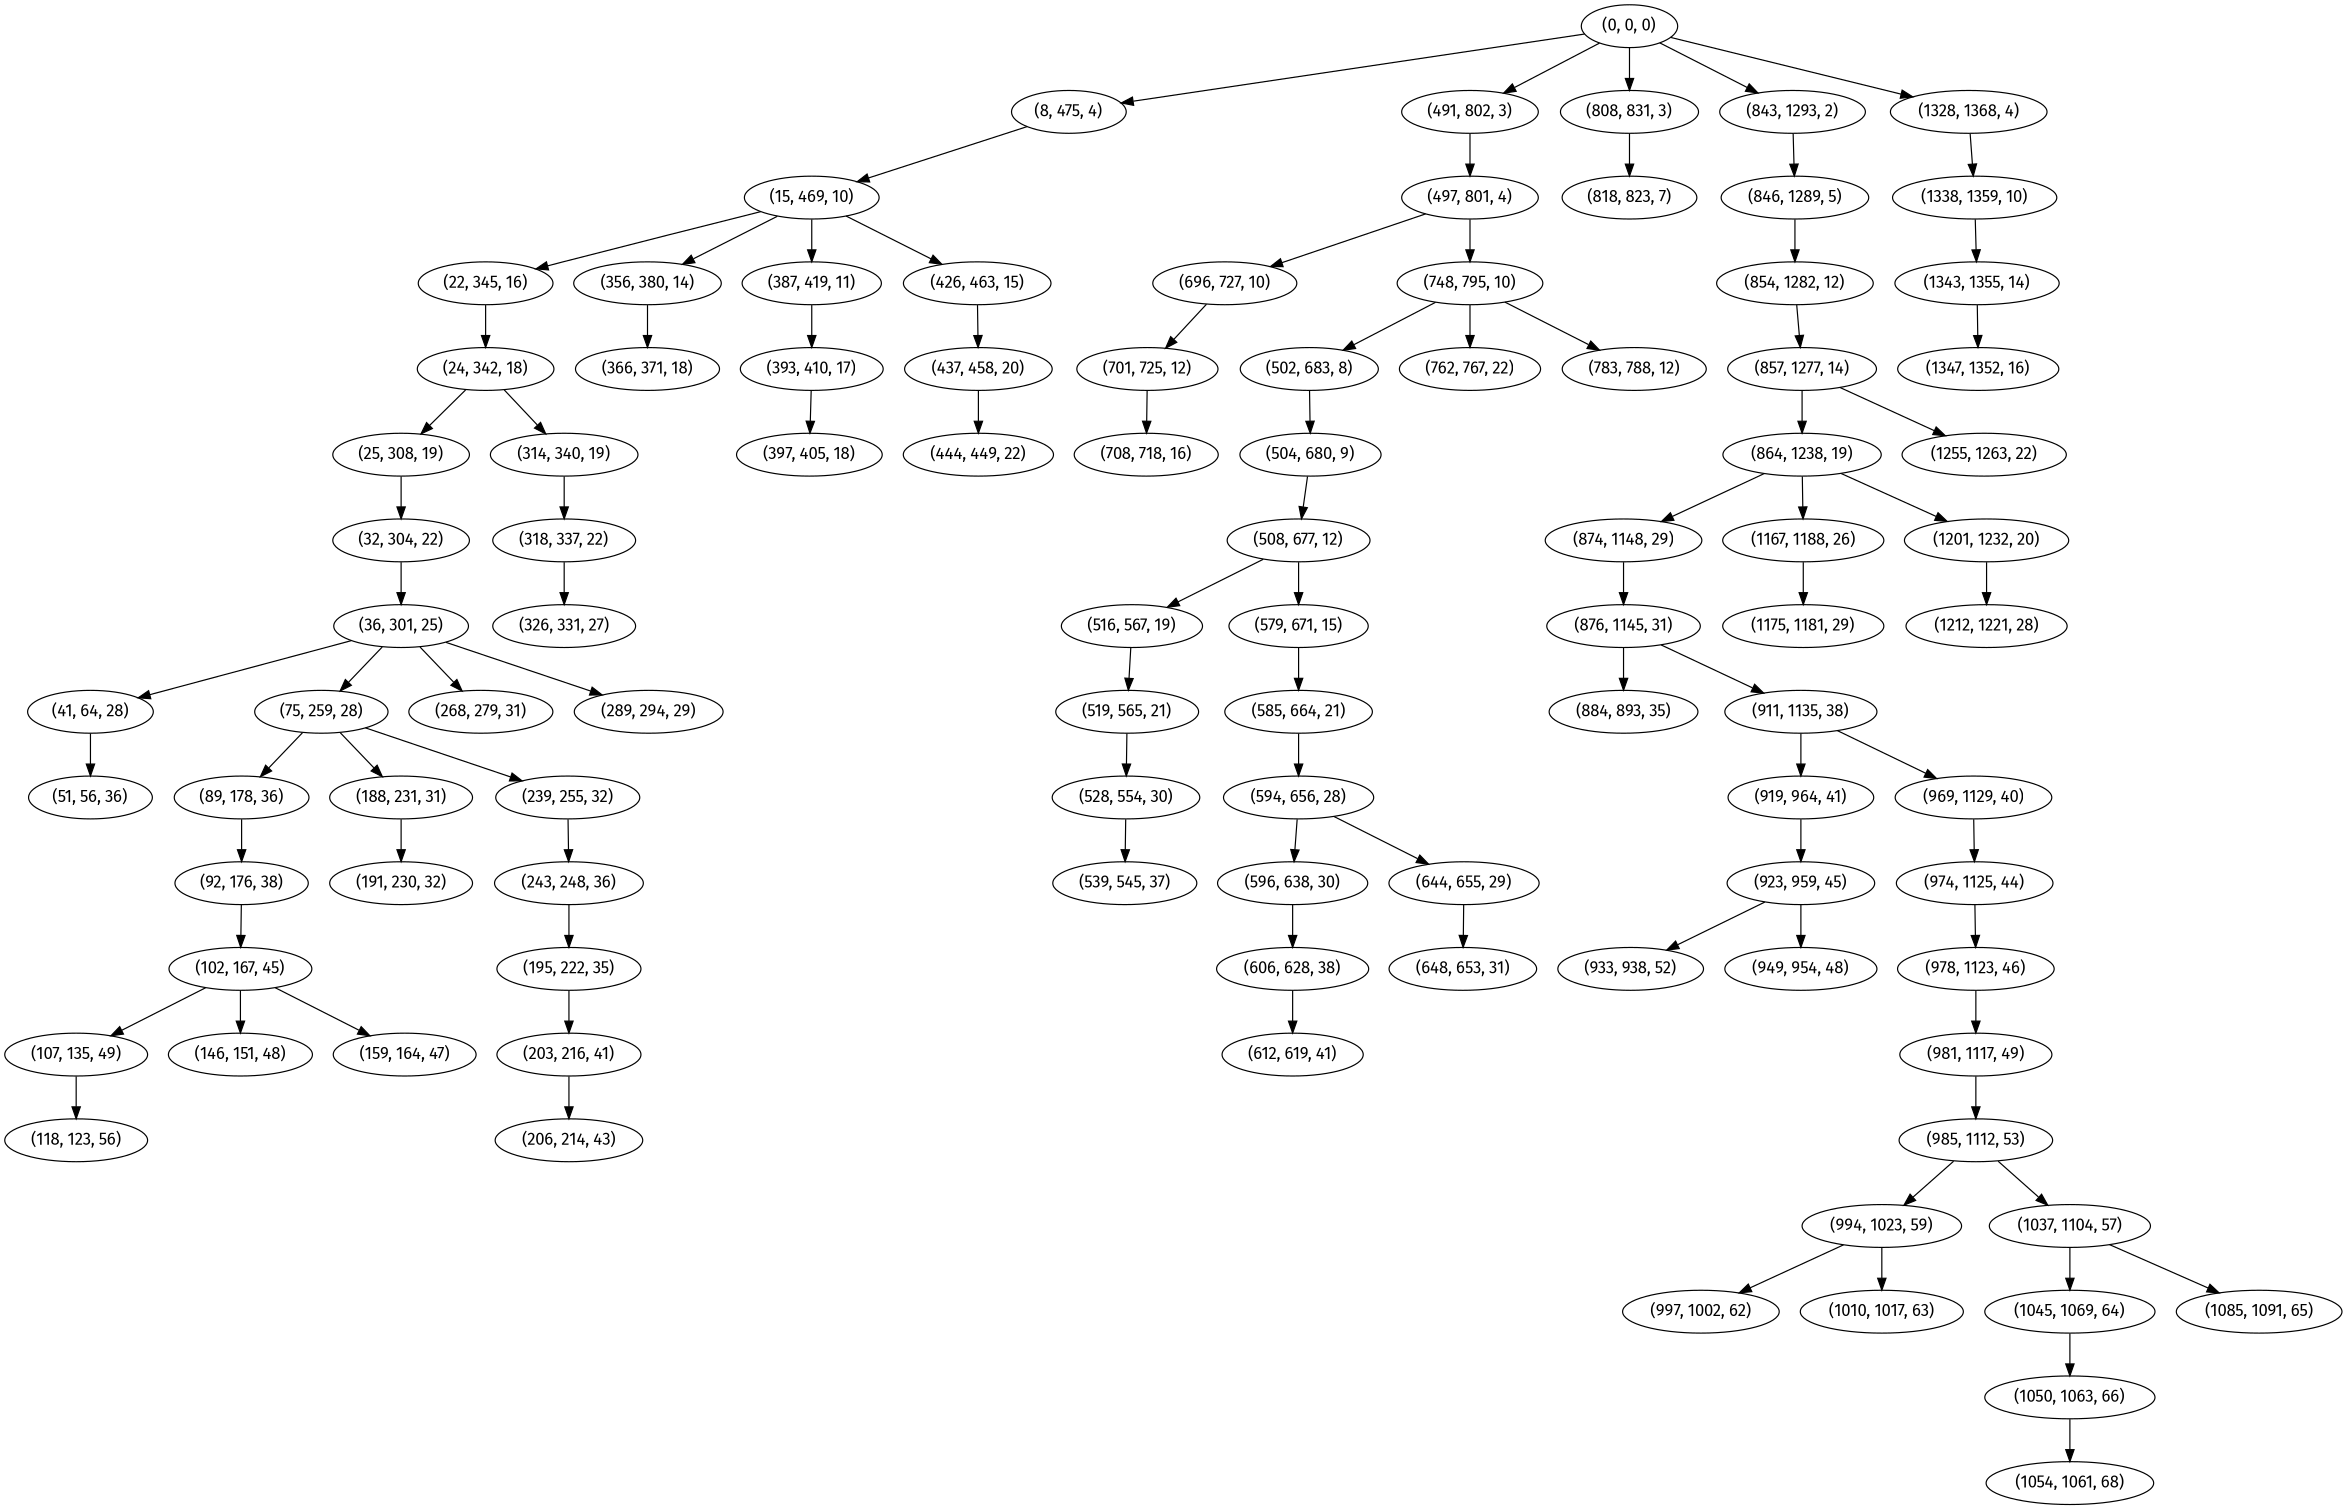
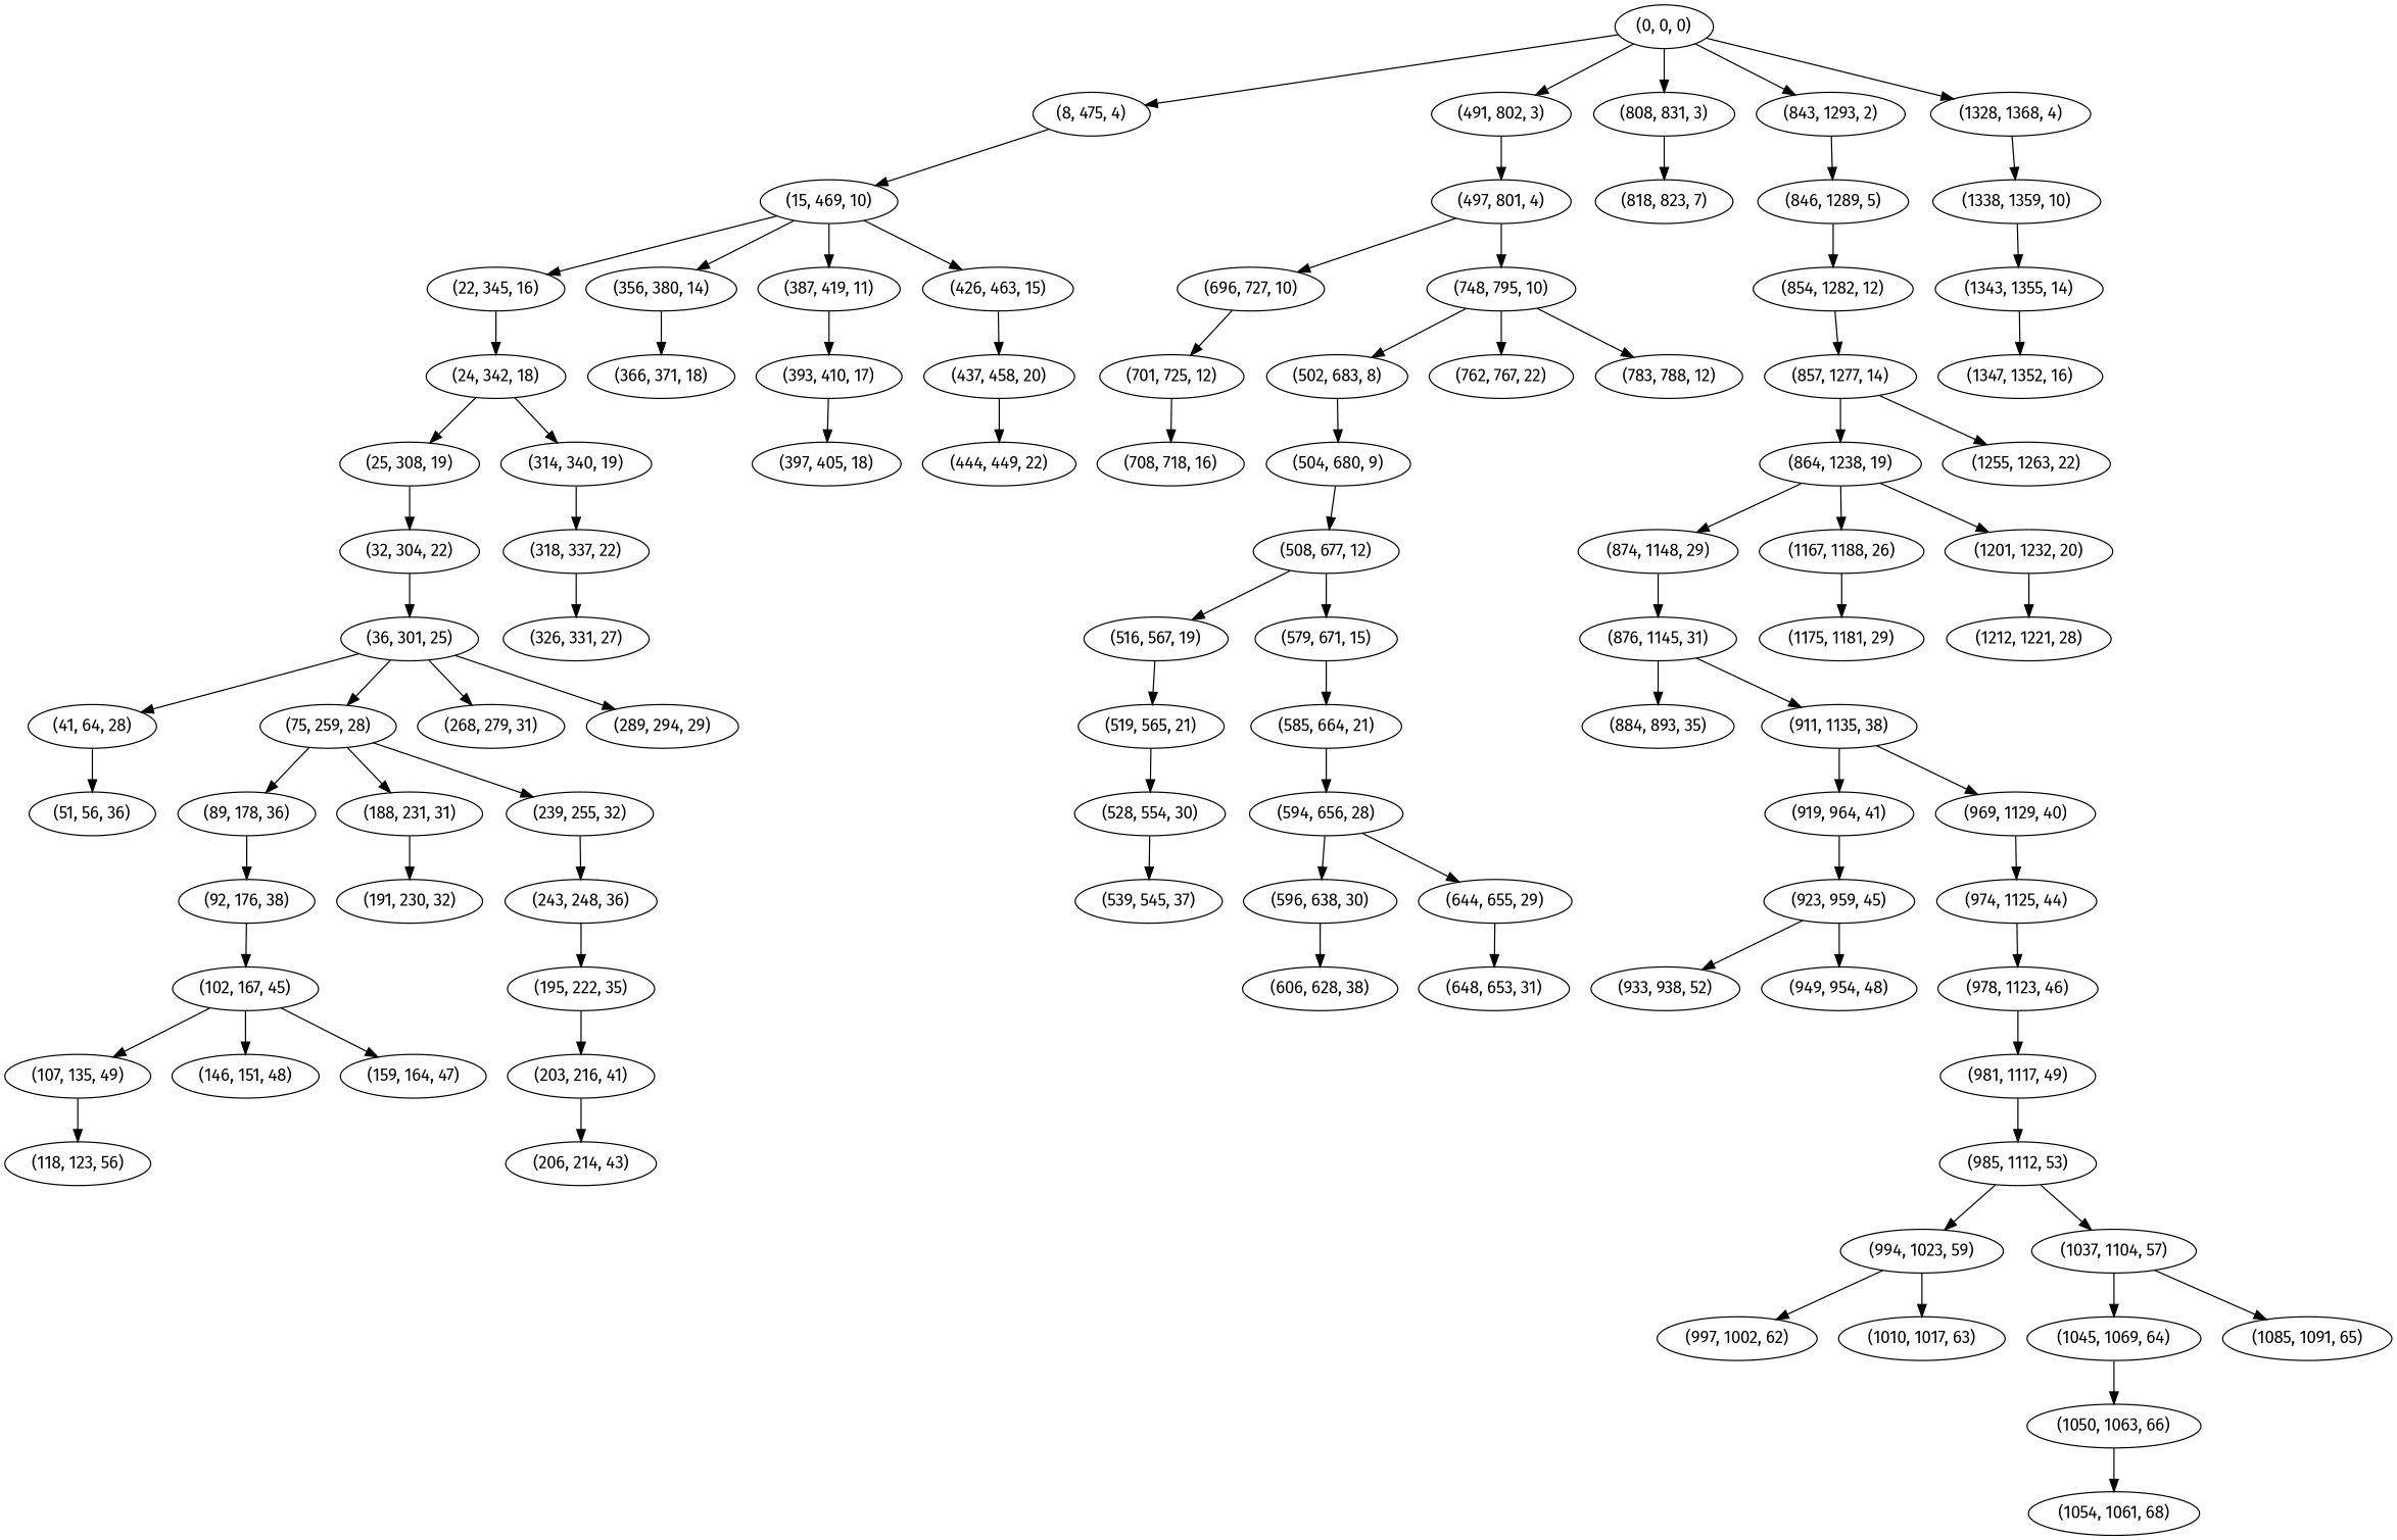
  digraph {
    fontname="Fira Sans"
    node [fontname="Fira Sans"]
    edge [fontname="Fira Sans"]
    "(0, 0, 0)"
    "(8, 475, 4)"
    "(491, 802, 3)"
    "(808, 831, 3)"
    "(843, 1293, 2)"
    "(1328, 1368, 4)"
    "(15, 469, 10)"
    "(497, 801, 4)"
    "(818, 823, 7)"
    "(846, 1289, 5)"
    "(1338, 1359, 10)"
    "(22, 345, 16)"
    "(356, 380, 14)"
    "(387, 419, 11)"
    "(426, 463, 15)"
    "(24, 342, 18)"
    "(366, 371, 18)"
    "(393, 410, 17)"
    "(437, 458, 20)"
    "(25, 308, 19)"
    "(314, 340, 19)"
    "(32, 304, 22)"
    "(318, 337, 22)"
    "(36, 301, 25)"
    "(41, 64, 28)"
    "(75, 259, 28)"
    "(268, 279, 31)"
    "(289, 294, 29)"
    "(51, 56, 36)"
    "(89, 178, 36)"
    "(188, 231, 31)"
    "(239, 255, 32)"
    "(92, 176, 38)"
    "(191, 230, 32)"
    "(243, 248, 36)"
    "(102, 167, 45)"
    "(107, 135, 49)"
    "(146, 151, 48)"
    "(159, 164, 47)"
    "(118, 123, 56)"
    "(195, 222, 35)"
    "(203, 216, 41)"
    "(206, 214, 43)"
    "(326, 331, 27)"
    "(397, 405, 18)"
    "(444, 449, 22)"
    "(696, 727, 10)"
    "(748, 795, 10)"
    "(502, 683, 8)"
    "(504, 680, 9)"
    "(701, 725, 12)"
    "(762, 767, 22)"
    "(783, 788, 12)"
    "(508, 677, 12)"
    "(516, 567, 19)"
    "(579, 671, 15)"
    "(519, 565, 21)"
    "(585, 664, 21)"
    "(528, 554, 30)"
    "(539, 545, 37)"
    "(594, 656, 28)"
    "(596, 638, 30)"
    "(644, 655, 29)"
    "(606, 628, 38)"
    "(648, 653, 31)"
-   "(612, 619, 41)"
    "(708, 718, 16)"
    "(854, 1282, 12)"
    "(857, 1277, 14)"
    "(864, 1238, 19)"
    "(1255, 1263, 22)"
    "(874, 1148, 29)"
    "(1167, 1188, 26)"
    "(1201, 1232, 20)"
    "(876, 1145, 31)"
    "(1175, 1181, 29)"
    "(1212, 1221, 28)"
    "(884, 893, 35)"
    "(911, 1135, 38)"
    "(919, 964, 41)"
    "(969, 1129, 40)"
    "(923, 959, 45)"
    "(974, 1125, 44)"
    "(933, 938, 52)"
    "(949, 954, 48)"
    "(978, 1123, 46)"
    "(981, 1117, 49)"
    "(985, 1112, 53)"
    "(994, 1023, 59)"
    "(1037, 1104, 57)"
    "(997, 1002, 62)"
    "(1010, 1017, 63)"
    "(1045, 1069, 64)"
    "(1085, 1091, 65)"
    "(1050, 1063, 66)"
    "(1054, 1061, 68)"
    "(1343, 1355, 14)"
    "(1347, 1352, 16)"
    "(0, 0, 0)" -> "(8, 475, 4)"
    "(0, 0, 0)" -> "(491, 802, 3)"
    "(0, 0, 0)" -> "(808, 831, 3)"
    "(0, 0, 0)" -> "(843, 1293, 2)"
    "(0, 0, 0)" -> "(1328, 1368, 4)"
    "(8, 475, 4)" -> "(15, 469, 10)"
    "(491, 802, 3)" -> "(497, 801, 4)"
    "(808, 831, 3)" -> "(818, 823, 7)"
    "(843, 1293, 2)" -> "(846, 1289, 5)"
    "(1328, 1368, 4)" -> "(1338, 1359, 10)"
    "(15, 469, 10)" -> "(22, 345, 16)"
    "(15, 469, 10)" -> "(356, 380, 14)"
    "(15, 469, 10)" -> "(387, 419, 11)"
    "(15, 469, 10)" -> "(426, 463, 15)"
    "(497, 801, 4)" -> "(696, 727, 10)"
    "(497, 801, 4)" -> "(748, 795, 10)"
    "(846, 1289, 5)" -> "(854, 1282, 12)"
    "(1338, 1359, 10)" -> "(1343, 1355, 14)"
    "(22, 345, 16)" -> "(24, 342, 18)"
    "(356, 380, 14)" -> "(366, 371, 18)"
    "(387, 419, 11)" -> "(393, 410, 17)"
    "(426, 463, 15)" -> "(437, 458, 20)"
    "(24, 342, 18)" -> "(25, 308, 19)"
    "(24, 342, 18)" -> "(314, 340, 19)"
    "(393, 410, 17)" -> "(397, 405, 18)"
    "(437, 458, 20)" -> "(444, 449, 22)"
    "(25, 308, 19)" -> "(32, 304, 22)"
    "(314, 340, 19)" -> "(318, 337, 22)"
    "(32, 304, 22)" -> "(36, 301, 25)"
    "(318, 337, 22)" -> "(326, 331, 27)"
    "(36, 301, 25)" -> "(41, 64, 28)"
    "(36, 301, 25)" -> "(75, 259, 28)"
    "(36, 301, 25)" -> "(268, 279, 31)"
    "(36, 301, 25)" -> "(289, 294, 29)"
    "(41, 64, 28)" -> "(51, 56, 36)"
    "(75, 259, 28)" -> "(89, 178, 36)"
    "(75, 259, 28)" -> "(188, 231, 31)"
    "(75, 259, 28)" -> "(239, 255, 32)"
    "(89, 178, 36)" -> "(92, 176, 38)"
    "(188, 231, 31)" -> "(191, 230, 32)"
    "(239, 255, 32)" -> "(243, 248, 36)"
    "(92, 176, 38)" -> "(102, 167, 45)"
    "(243, 248, 36)" -> "(195, 222, 35)"
    "(102, 167, 45)" -> "(107, 135, 49)"
    "(102, 167, 45)" -> "(146, 151, 48)"
    "(102, 167, 45)" -> "(159, 164, 47)"
    "(107, 135, 49)" -> "(118, 123, 56)"
    "(195, 222, 35)" -> "(203, 216, 41)"
    "(203, 216, 41)" -> "(206, 214, 43)"
    "(696, 727, 10)" -> "(701, 725, 12)"
    "(748, 795, 10)" -> "(502, 683, 8)"
    "(748, 795, 10)" -> "(762, 767, 22)"
    "(748, 795, 10)" -> "(783, 788, 12)"
    "(502, 683, 8)" -> "(504, 680, 9)"
    "(504, 680, 9)" -> "(508, 677, 12)"
    "(701, 725, 12)" -> "(708, 718, 16)"
    "(508, 677, 12)" -> "(516, 567, 19)"
    "(508, 677, 12)" -> "(579, 671, 15)"
    "(516, 567, 19)" -> "(519, 565, 21)"
    "(579, 671, 15)" -> "(585, 664, 21)"
    "(519, 565, 21)" -> "(528, 554, 30)"
    "(585, 664, 21)" -> "(594, 656, 28)"
    "(528, 554, 30)" -> "(539, 545, 37)"
    "(594, 656, 28)" -> "(596, 638, 30)"
    "(594, 656, 28)" -> "(644, 655, 29)"
    "(596, 638, 30)" -> "(606, 628, 38)"
    "(644, 655, 29)" -> "(648, 653, 31)"
-   "(606, 628, 38)" -> "(612, 619, 41)"
    "(854, 1282, 12)" -> "(857, 1277, 14)"
    "(857, 1277, 14)" -> "(864, 1238, 19)"
    "(857, 1277, 14)" -> "(1255, 1263, 22)"
    "(864, 1238, 19)" -> "(874, 1148, 29)"
    "(864, 1238, 19)" -> "(1167, 1188, 26)"
    "(864, 1238, 19)" -> "(1201, 1232, 20)"
    "(874, 1148, 29)" -> "(876, 1145, 31)"
    "(1167, 1188, 26)" -> "(1175, 1181, 29)"
    "(1201, 1232, 20)" -> "(1212, 1221, 28)"
    "(876, 1145, 31)" -> "(884, 893, 35)"
    "(876, 1145, 31)" -> "(911, 1135, 38)"
    "(911, 1135, 38)" -> "(919, 964, 41)"
    "(911, 1135, 38)" -> "(969, 1129, 40)"
    "(919, 964, 41)" -> "(923, 959, 45)"
    "(969, 1129, 40)" -> "(974, 1125, 44)"
    "(923, 959, 45)" -> "(933, 938, 52)"
    "(923, 959, 45)" -> "(949, 954, 48)"
    "(974, 1125, 44)" -> "(978, 1123, 46)"
    "(978, 1123, 46)" -> "(981, 1117, 49)"
    "(981, 1117, 49)" -> "(985, 1112, 53)"
    "(985, 1112, 53)" -> "(994, 1023, 59)"
    "(985, 1112, 53)" -> "(1037, 1104, 57)"
    "(994, 1023, 59)" -> "(997, 1002, 62)"
    "(994, 1023, 59)" -> "(1010, 1017, 63)"
    "(1037, 1104, 57)" -> "(1045, 1069, 64)"
    "(1037, 1104, 57)" -> "(1085, 1091, 65)"
    "(1045, 1069, 64)" -> "(1050, 1063, 66)"
    "(1050, 1063, 66)" -> "(1054, 1061, 68)"
    "(1343, 1355, 14)" -> "(1347, 1352, 16)"
  }
